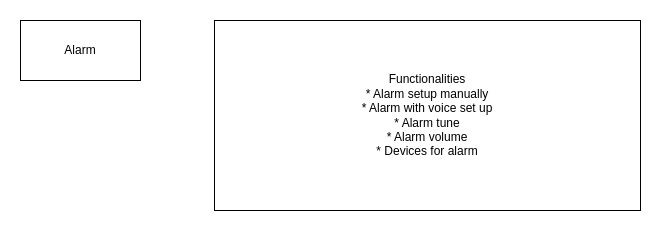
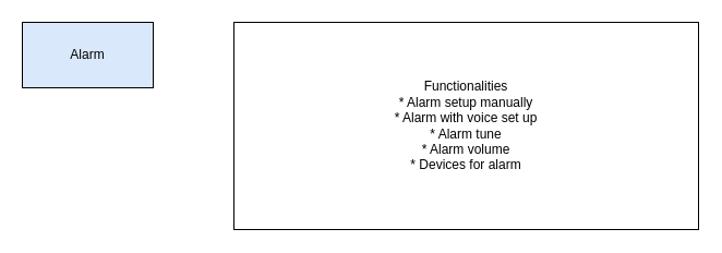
  <mxCell id="0" />
  <mxCell id="1" parent="0" />
- <mxCell id="2" value="Alarm" style="rounded=0;whiteSpace=wrap;html=1;" vertex="1" parent="1"><mxGeometry x="20" y="20" width="120" height="60" as="geometry" /></mxCell>
+ <mxCell id="2" value="Alarm" style="rounded=0;whiteSpace=wrap;html=1;fillColor=#dae8fc;" vertex="1" parent="1"><mxGeometry x="20" y="20" width="120" height="60" as="geometry" /></mxCell>
  <mxCell id="3" value="Functionalities&lt;div&gt;* Alarm setup manually&lt;/div&gt;&lt;div&gt;* Alarm with voice set up&lt;/div&gt;&lt;div&gt;* Alarm tune&lt;/div&gt;&lt;div&gt;* Alarm volume&lt;/div&gt;&lt;div&gt;* Devices for alarm&lt;/div&gt;" style="rounded=0;whiteSpace=wrap;html=1;" vertex="1" parent="1"><mxGeometry x="214" y="20" width="426" height="190" as="geometry" /></mxCell>
